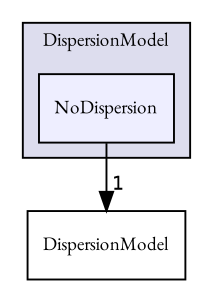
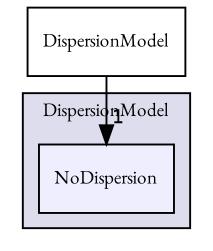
  digraph {
    compound=true
    fontname="EB Garamond"
    node [fontname="EB Garamond" fontsize=10 shape=box]
    n1 [fillcolor="#eeeeff" label=NoDispersion pencolor=black style=filled]
    n2 [label=DispersionModel]
    subgraph cluster_1 {
      bgcolor="#ddddee"
      fontsize=10
      label=DispersionModel
      pencolor=black
      n1
    }
-   n1 -> n2 [headlabel=1 labeldistance=1.5 labelfontname=Helvetica labelfontsize=10 fontname="EB Garamond"]
+   n2 -> n1 [headlabel=1 labeldistance=1.5 labelfontname=Helvetica labelfontsize=10 fontname="EB Garamond"]
  }
